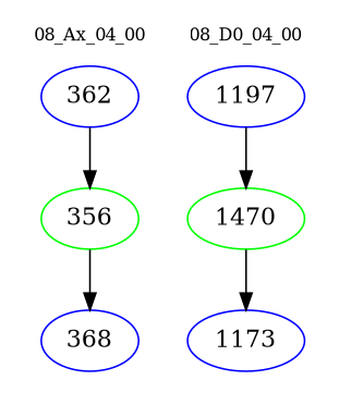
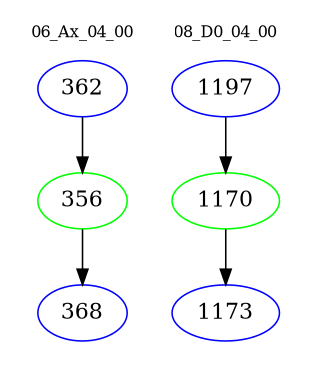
  digraph {
    fontname="DejaVu Serif"
    node [color=blue fontname="DejaVu Serif"]
    edge [color=black fontname="DejaVu Serif"]
    n1 [color=green label=356]
    n2 [label=368]
    n3 [label=362]
-   n4 [color=green label=1470]
+   n4 [color=green label=1170]
    n5 [label=1173]
    n6 [label=1197]
    subgraph cluster_1 {
      color=white
      fontsize=10
-     label="08_Ax_04_00"
+     label="06_Ax_04_00"
      n1
      n2
      n3
    }
    subgraph cluster_2 {
      color=white
      fontsize=10
      label="08_D0_04_00"
      n4
      n5
      n6
    }
    n1 -> n2
    n3 -> n1
    n4 -> n5
    n6 -> n4
  }
